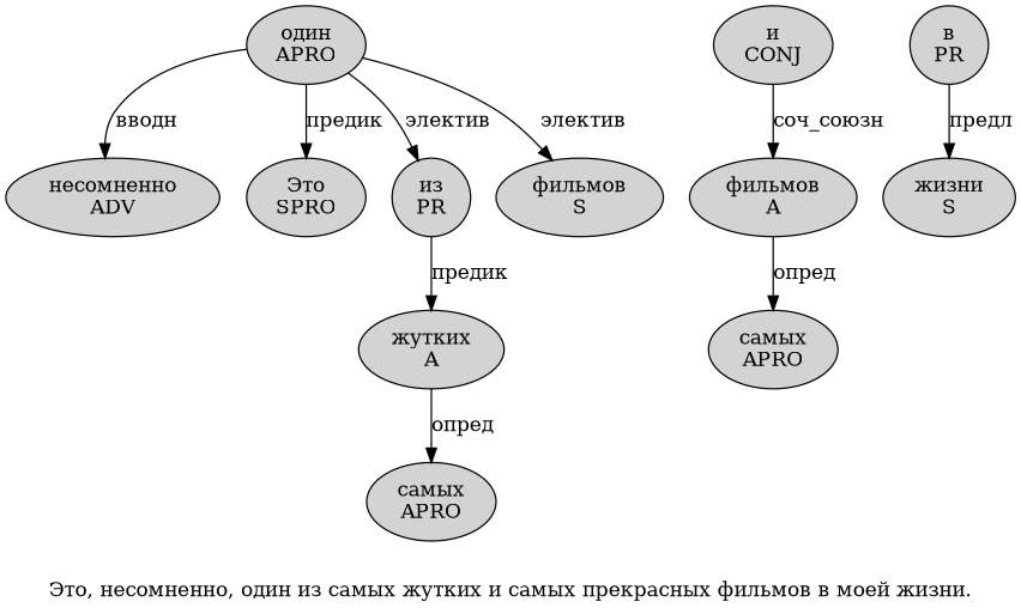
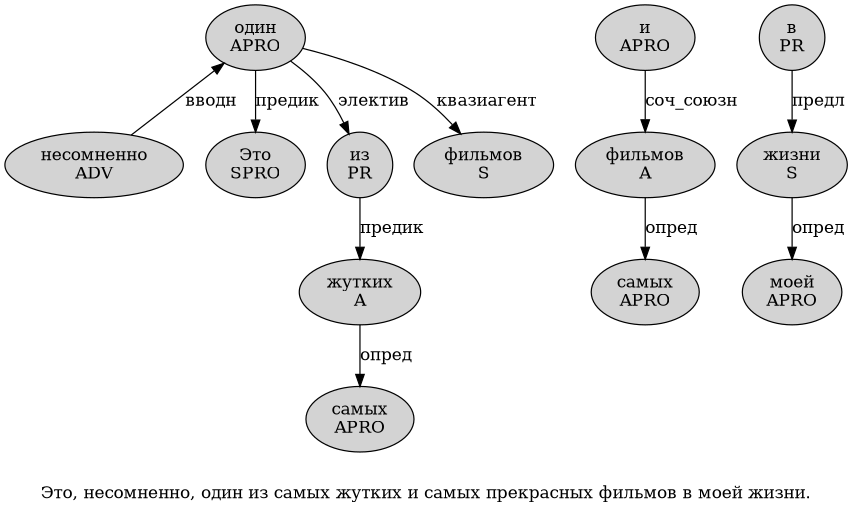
  digraph {
    label="Это, несомненно, один из самых жутких и самых прекрасных фильмов в моей жизни."
    node [fillcolor=lightgray penwidth=1 shape=ellipse style=filled]
    n1 [label="Это\nSPRO"]
    n2 [label="несомненно\nADV"]
    n3 [label="один\nAPRO"]
    n4 [label="из\nPR"]
    n5 [label="фильмов\nS"]
    n6 [label="жутких\nA"]
-   n7 [label="и\nCONJ"]
+   n7 [label="и\nAPRO"]
    n8 [label="фильмов\nA"]
    n9 [label="самых\nAPRO"]
    n10 [label="самых\nAPRO"]
    n11 [label="в\nPR"]
    n12 [label="жизни\nS"]
+   n13 [label="моей\nAPRO"]
    n3 -> n1 [label="предик"]
-   n3 -> n2 [label="вводн"]
+   n2 -> n3 [label="вводн"]
    n3 -> n4 [label="электив"]
-   n3 -> n5 [label="электив"]
+   n3 -> n5 [label="квазиагент"]
    n4 -> n6 [label="предик"]
    n6 -> n9 [label="опред"]
    n7 -> n8 [label="соч_союзн"]
    n8 -> n10 [label="опред"]
    n11 -> n12 [label="предл"]
+   n12 -> n13 [label="опред"]
  }
